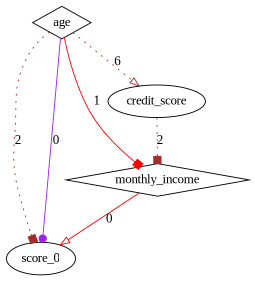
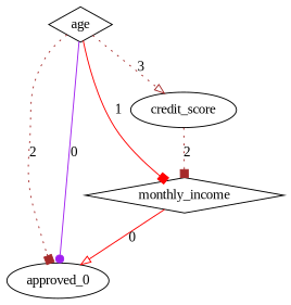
  digraph {
    fontname="Liberation Serif"
    node [fontname="Liberation Serif" shape=diamond]
    edge [arrowhead=box color=brown fontname="Liberation Serif" style=solid]
-   n1 [label=score_0 shape=""]
+   n1 [label=approved_0 shape=""]
    n2 [label=monthly_income]
    n3 [label=credit_score shape=ellipse]
    n4 [label=age]
    n2 -> n1 [arrowhead=onormal color=red label=0]
    n3 -> n2 [label=2 style=dotted]
    n4 -> n1 [label=2 style=dotted]
    n4 -> n1 [arrowhead=dot color=purple label=0]
    n4 -> n2 [color=red label=1]
-   n4 -> n3 [arrowhead=onormal label=6 style=dotted]
+   n4 -> n3 [arrowhead=onormal label=3 style=dotted]
  }
